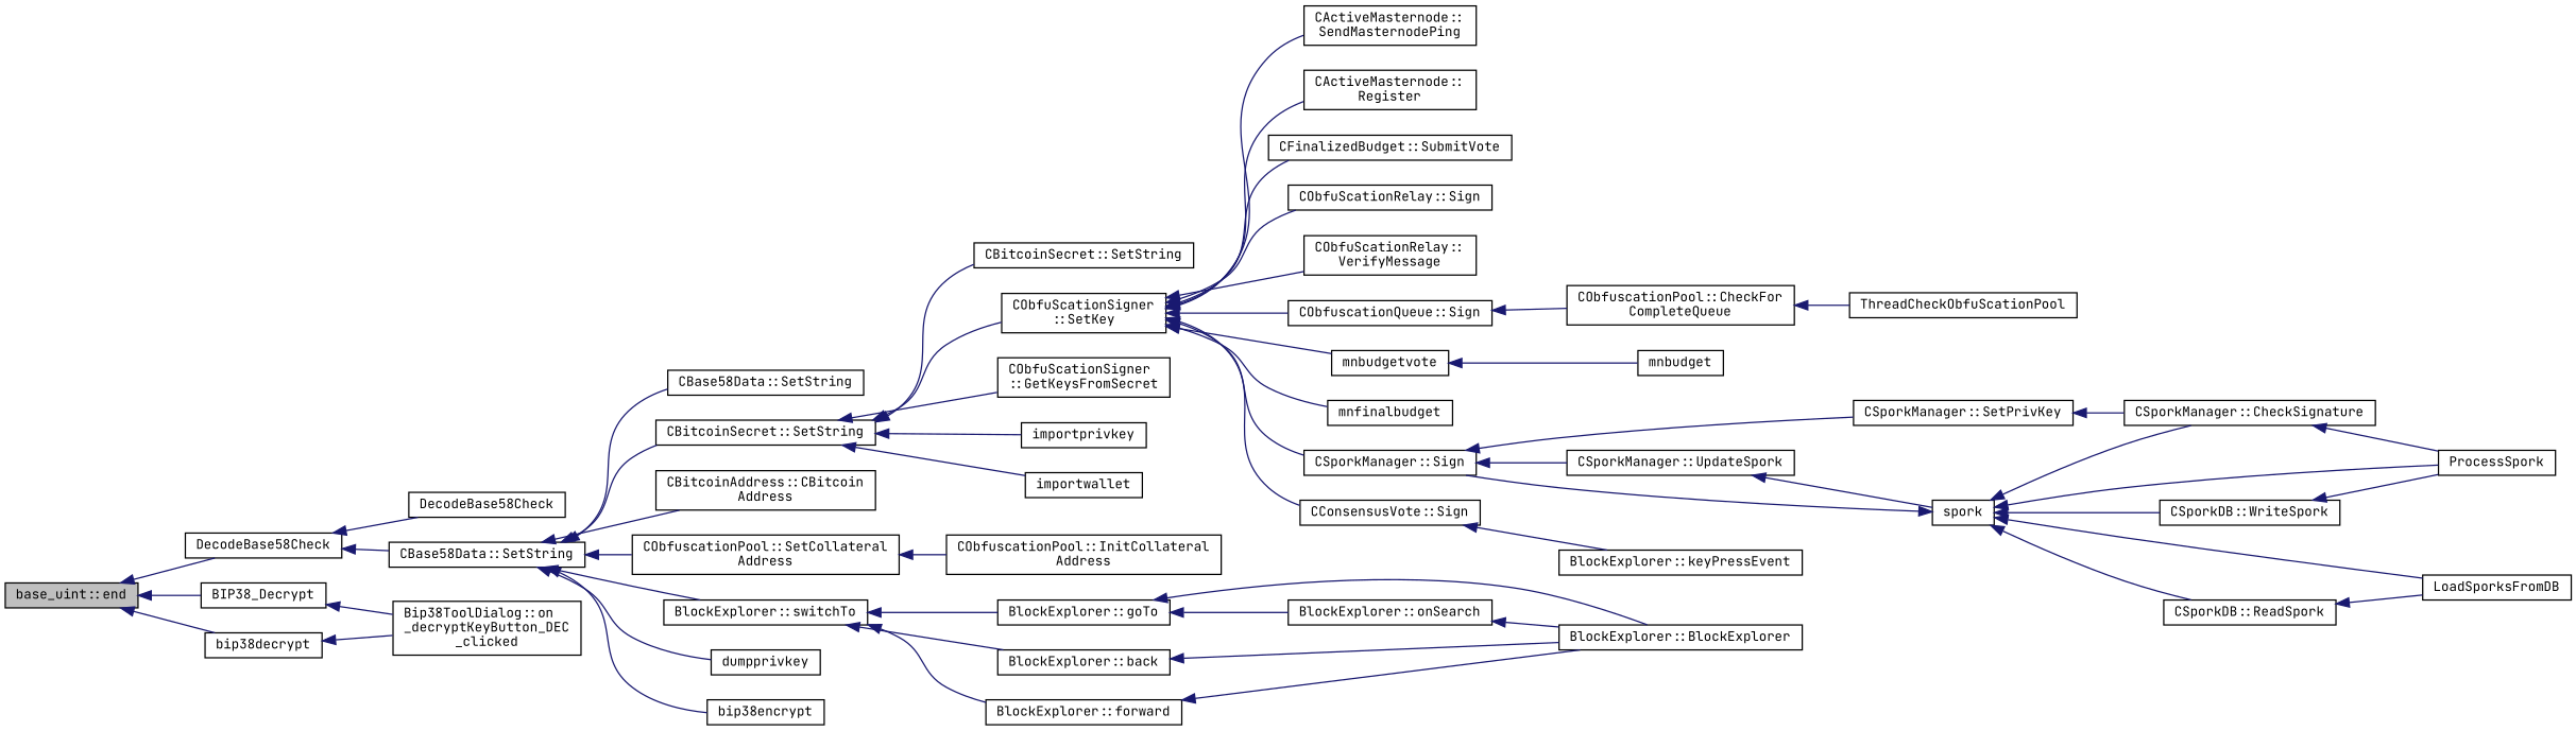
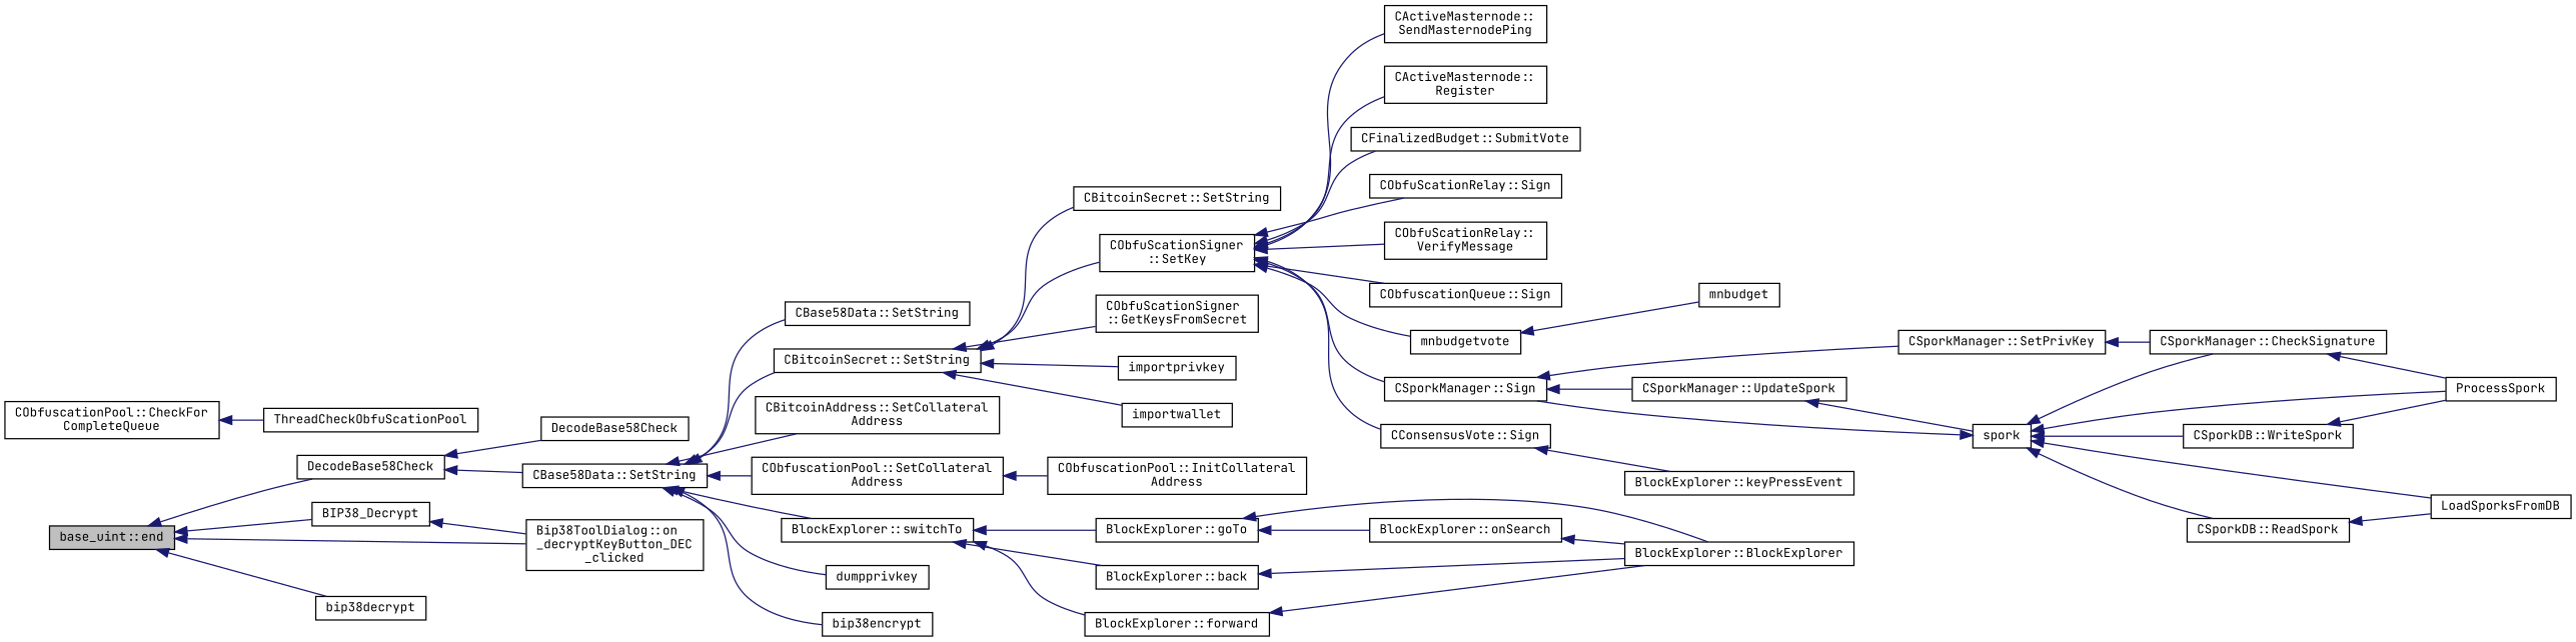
  digraph {
    fontname="JetBrains Mono"
    rankdir=LR
    node [color=black fillcolor=white fontname="JetBrains Mono" fontsize=10 shape=record style=filled]
    edge [color=midnightblue dir=back fontname="JetBrains Mono" fontsize=10 labelfontname=Helvetica labelfontsize=10 style=solid]
    n1 [fillcolor=grey75 fontcolor=black height=0.2 label="base_uint::end" width=0.4]
    n2 [height=0.2 label=DecodeBase58Check width=0.4]
    n3 [height=0.2 label=BIP38_Decrypt width=0.4]
    n4 [height=0.2 label="Bip38ToolDialog::on\l_decryptKeyButton_DEC\l_clicked" width=0.4]
    n5 [height=0.2 label=bip38decrypt width=0.4]
    n6 [height=0.2 label=DecodeBase58Check width=0.4]
    n7 [height=0.2 label="CBase58Data::SetString" width=0.4]
    n8 [height=0.2 label="CBase58Data::SetString" width=0.4]
    n9 [height=0.2 label="CBitcoinSecret::SetString" width=0.4]
-   n10 [height=0.2 label="CBitcoinAddress::CBitcoin\lAddress" width=0.4]
+   n10 [height=0.2 label="CBitcoinAddress::SetCollateral\lAddress" width=0.4]
    n11 [height=0.2 label="CObfuscationPool::SetCollateral\lAddress" width=0.4]
    n12 [height=0.2 label="BlockExplorer::switchTo" width=0.4]
    n13 [height=0.2 label=dumpprivkey width=0.4]
    n14 [height=0.2 label=bip38encrypt width=0.4]
    n15 [height=0.2 label="CBitcoinSecret::SetString" width=0.4]
    n16 [height=0.2 label="CObfuScationSigner\l::SetKey" width=0.4]
    n17 [height=0.2 label="CObfuScationSigner\l::GetKeysFromSecret" width=0.4]
    n18 [height=0.2 label=importprivkey width=0.4]
    n19 [height=0.2 label=importwallet width=0.4]
    n20 [height=0.2 label="CObfuscationPool::InitCollateral\lAddress" width=0.4]
    n21 [height=0.2 label="BlockExplorer::goTo" width=0.4]
    n22 [height=0.2 label="BlockExplorer::back" width=0.4]
    n23 [height=0.2 label="BlockExplorer::forward" width=0.4]
    n24 [height=0.2 label="CActiveMasternode::\lSendMasternodePing" width=0.4]
    n25 [height=0.2 label="CActiveMasternode::\lRegister" width=0.4]
    n26 [height=0.2 label="CFinalizedBudget::SubmitVote" width=0.4]
    n27 [height=0.2 label="CObfuScationRelay::Sign" width=0.4]
    n28 [height=0.2 label="CObfuScationRelay::\lVerifyMessage" width=0.4]
    n29 [height=0.2 label="CObfuscationQueue::Sign" width=0.4]
    n30 [height=0.2 label=mnbudgetvote width=0.4]
-   n31 [height=0.2 label=mnfinalbudget width=0.4]
    n32 [height=0.2 label="CSporkManager::Sign" width=0.4]
    n33 [height=0.2 label="CConsensusVote::Sign" width=0.4]
    n34 [height=0.2 label="CObfuscationPool::CheckFor\lCompleteQueue" width=0.4]
    n35 [height=0.2 label=mnbudget width=0.4]
    n36 [height=0.2 label="CSporkManager::UpdateSpork" width=0.4]
    n37 [height=0.2 label="CSporkManager::SetPrivKey" width=0.4]
    n38 [height=0.2 label="BlockExplorer::keyPressEvent" width=0.4]
    n39 [height=0.2 label=ThreadCheckObfuScationPool width=0.4]
    n40 [height=0.2 label=spork width=0.4]
    n41 [height=0.2 label="CSporkManager::CheckSignature" width=0.4]
    n42 [height=0.2 label=LoadSporksFromDB width=0.4]
    n43 [height=0.2 label=ProcessSpork width=0.4]
    n44 [height=0.2 label="CSporkDB::WriteSpork" width=0.4]
    n45 [height=0.2 label="CSporkDB::ReadSpork" width=0.4]
    n46 [height=0.2 label="BlockExplorer::BlockExplorer" width=0.4]
    n47 [height=0.2 label="BlockExplorer::onSearch" width=0.4]
    n1 -> n2
    n1 -> n3
-   n5 -> n4
+   n1 -> n4
    n1 -> n5
    n2 -> n6
    n2 -> n7
    n3 -> n4
    n7 -> n8
    n7 -> n9
    n7 -> n10
    n7 -> n11
    n7 -> n12
    n7 -> n13
    n7 -> n14
    n9 -> n15
    n9 -> n16
    n9 -> n17
    n9 -> n18
    n9 -> n19
    n11 -> n20
    n12 -> n21
    n12 -> n22
    n12 -> n23
    n16 -> n24
    n16 -> n25
    n16 -> n26
    n16 -> n27
    n16 -> n28
    n16 -> n29
    n16 -> n30
-   n16 -> n31
    n16 -> n32
    n16 -> n33
    n21 -> n46
    n21 -> n47
    n22 -> n46
    n23 -> n46
-   n29 -> n34
    n30 -> n35
    n32 -> n36
    n32 -> n37
    n33 -> n38
    n34 -> n39
    n36 -> n40
    n37 -> n41
    n40 -> n32
    n40 -> n41
    n40 -> n42
    n40 -> n43
    n40 -> n44
    n40 -> n45
    n41 -> n43
    n44 -> n43
    n45 -> n42
    n47 -> n46
  }
